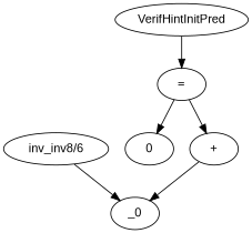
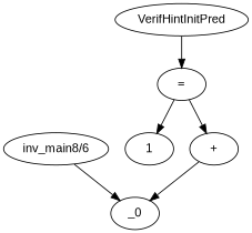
  digraph {
    fontname="Liberation Sans"
    node [fontname="Liberation Sans"]
    edge [fontname="Liberation Sans"]
-   n1 [label="inv_inv8/6"]
+   n1 [label="inv_main8/6"]
    n2 [label=_0]
    n3 [label=VerifHintInitPred]
    n4 [label="="]
-   n5 [label=0]
+   n5 [label=1]
    n6 [label="+"]
    n1 -> n2
    n3 -> n4
    n4 -> n5
    n4 -> n6
    n6 -> n2
  }
